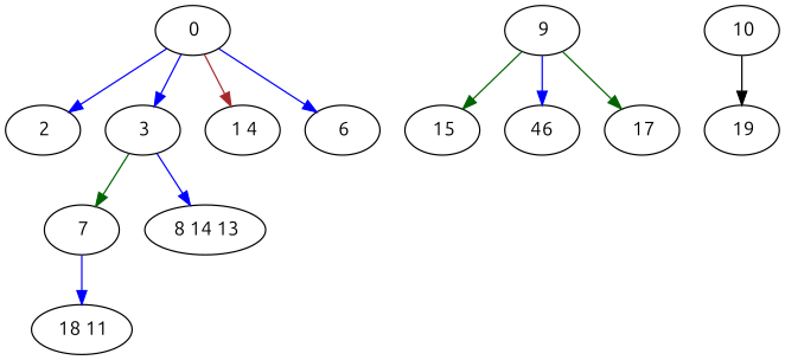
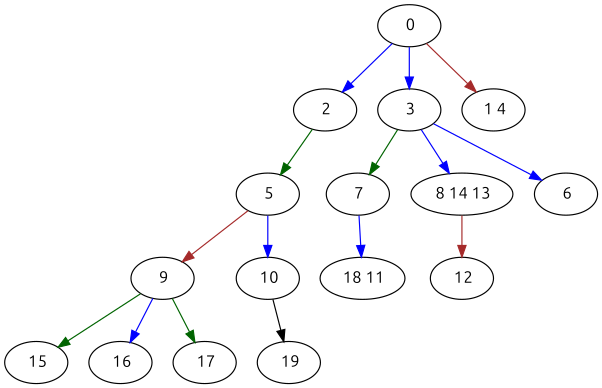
  digraph {
    fontname=Ubuntu
    node [fontname=Ubuntu]
    edge [color=blue fontname=Ubuntu]
    " 0"
    " 2"
    " 3"
    " 1 4"
+   " 5"
    " 7"
    " 8 14 13"
    " 6"
    " 9"
    " 10"
    " 18 11"
+   " 12"
    " 15"
-   " 16" [label=46]
+   " 16"
    " 17"
    " 19"
    " 0" -> " 2"
    " 0" -> " 3"
    " 0" -> " 1 4" [color=brown]
+   " 2" -> " 5" [color=darkgreen]
    " 3" -> " 7" [color=darkgreen]
    " 3" -> " 8 14 13"
-   " 0" -> " 6"
+   " 3" -> " 6"
+   " 5" -> " 9" [color=brown]
+   " 5" -> " 10"
    " 7" -> " 18 11"
+   " 8 14 13" -> " 12" [color=brown]
    " 9" -> " 15" [color=darkgreen]
    " 9" -> " 16"
    " 9" -> " 17" [color=darkgreen]
    " 10" -> " 19" [color=black]
  }
